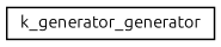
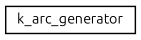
  digraph {
    rankdir=TB
    fontname=Ubuntu
-   n1 [color=black fillcolor=white fontname=Ubuntu fontsize=10 height=0.2 label=k_generator_generator shape=record style=filled width=0.4]
+   n1 [color=black fillcolor=white fontname=Ubuntu fontsize=10 height=0.2 label=k_arc_generator shape=record style=filled width=0.4]
  }
